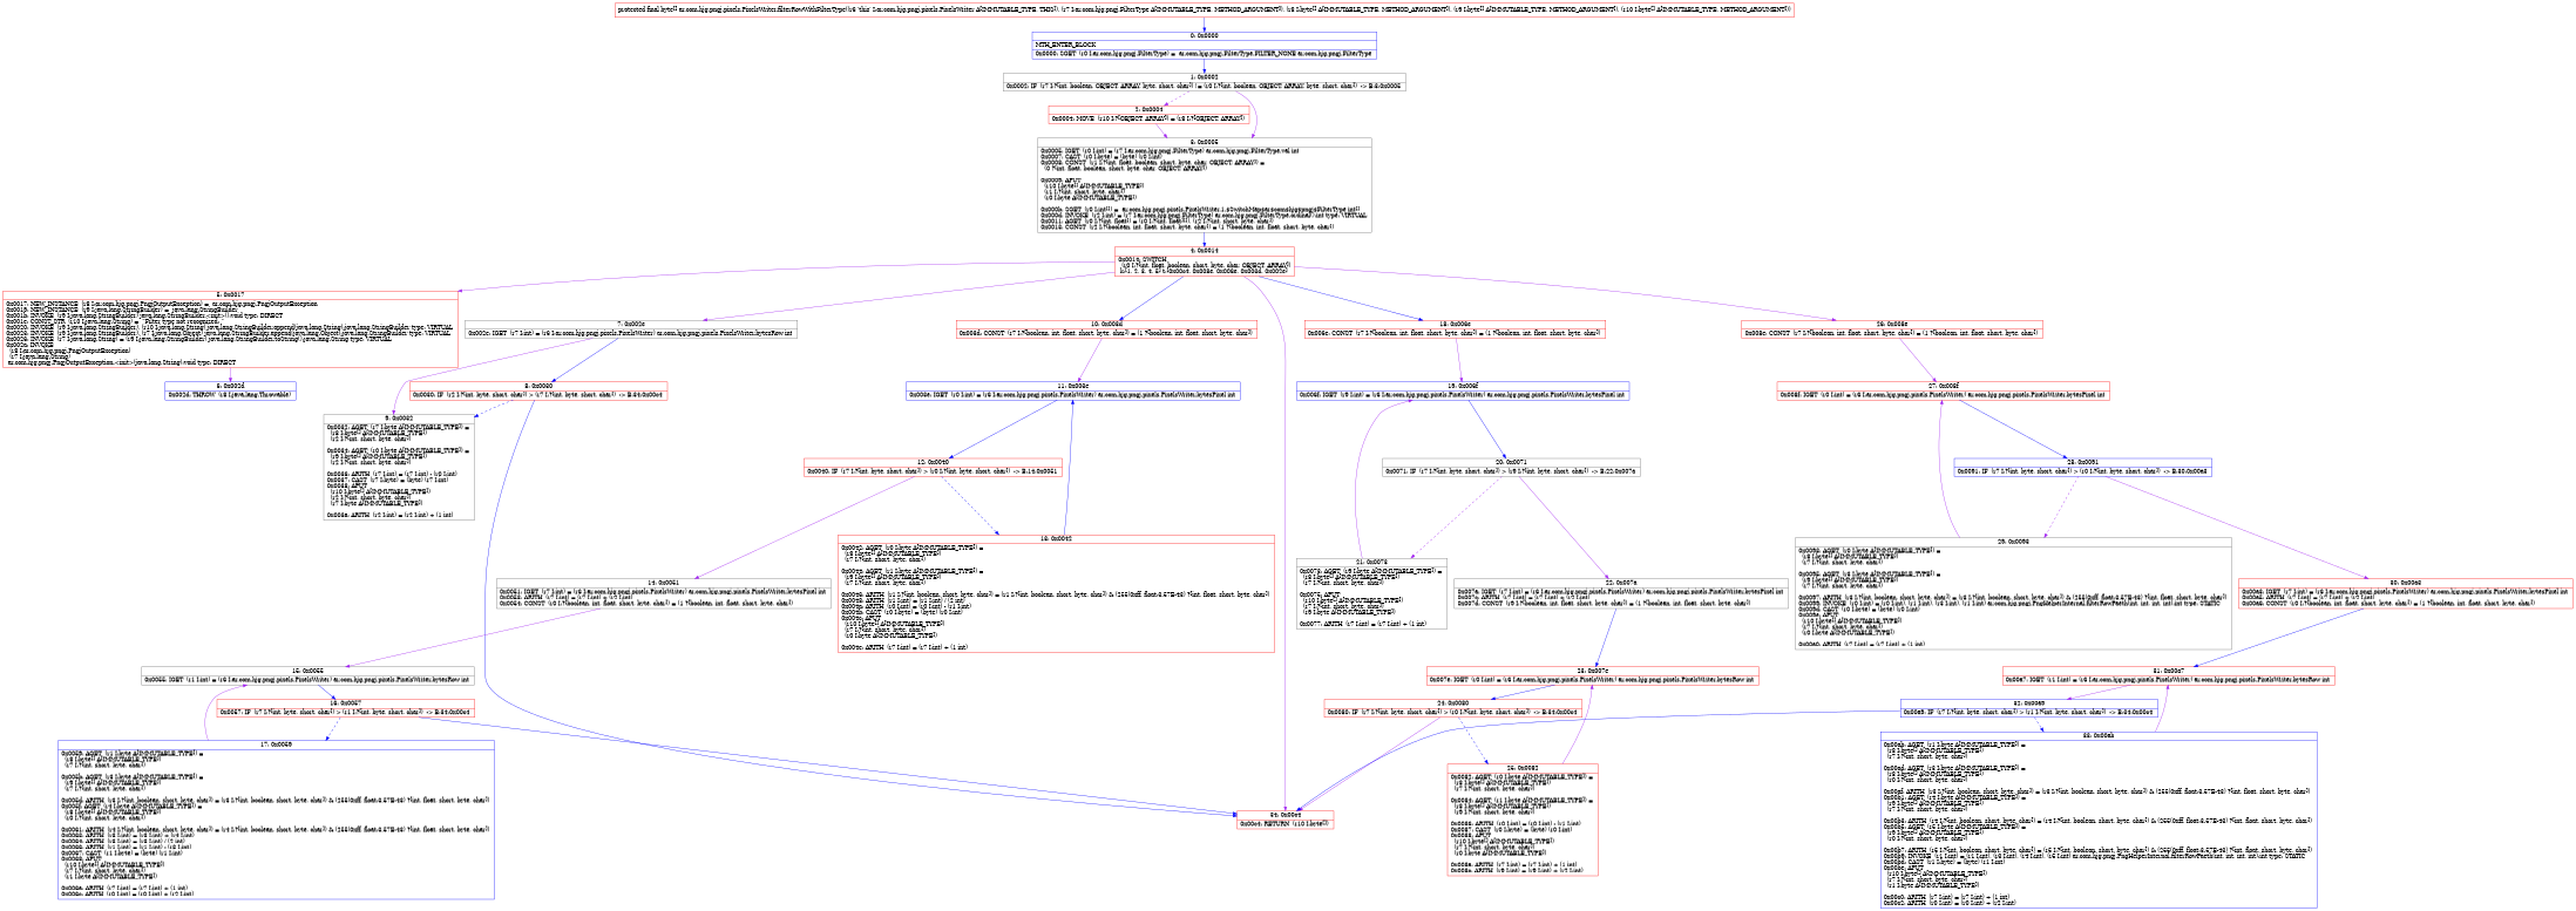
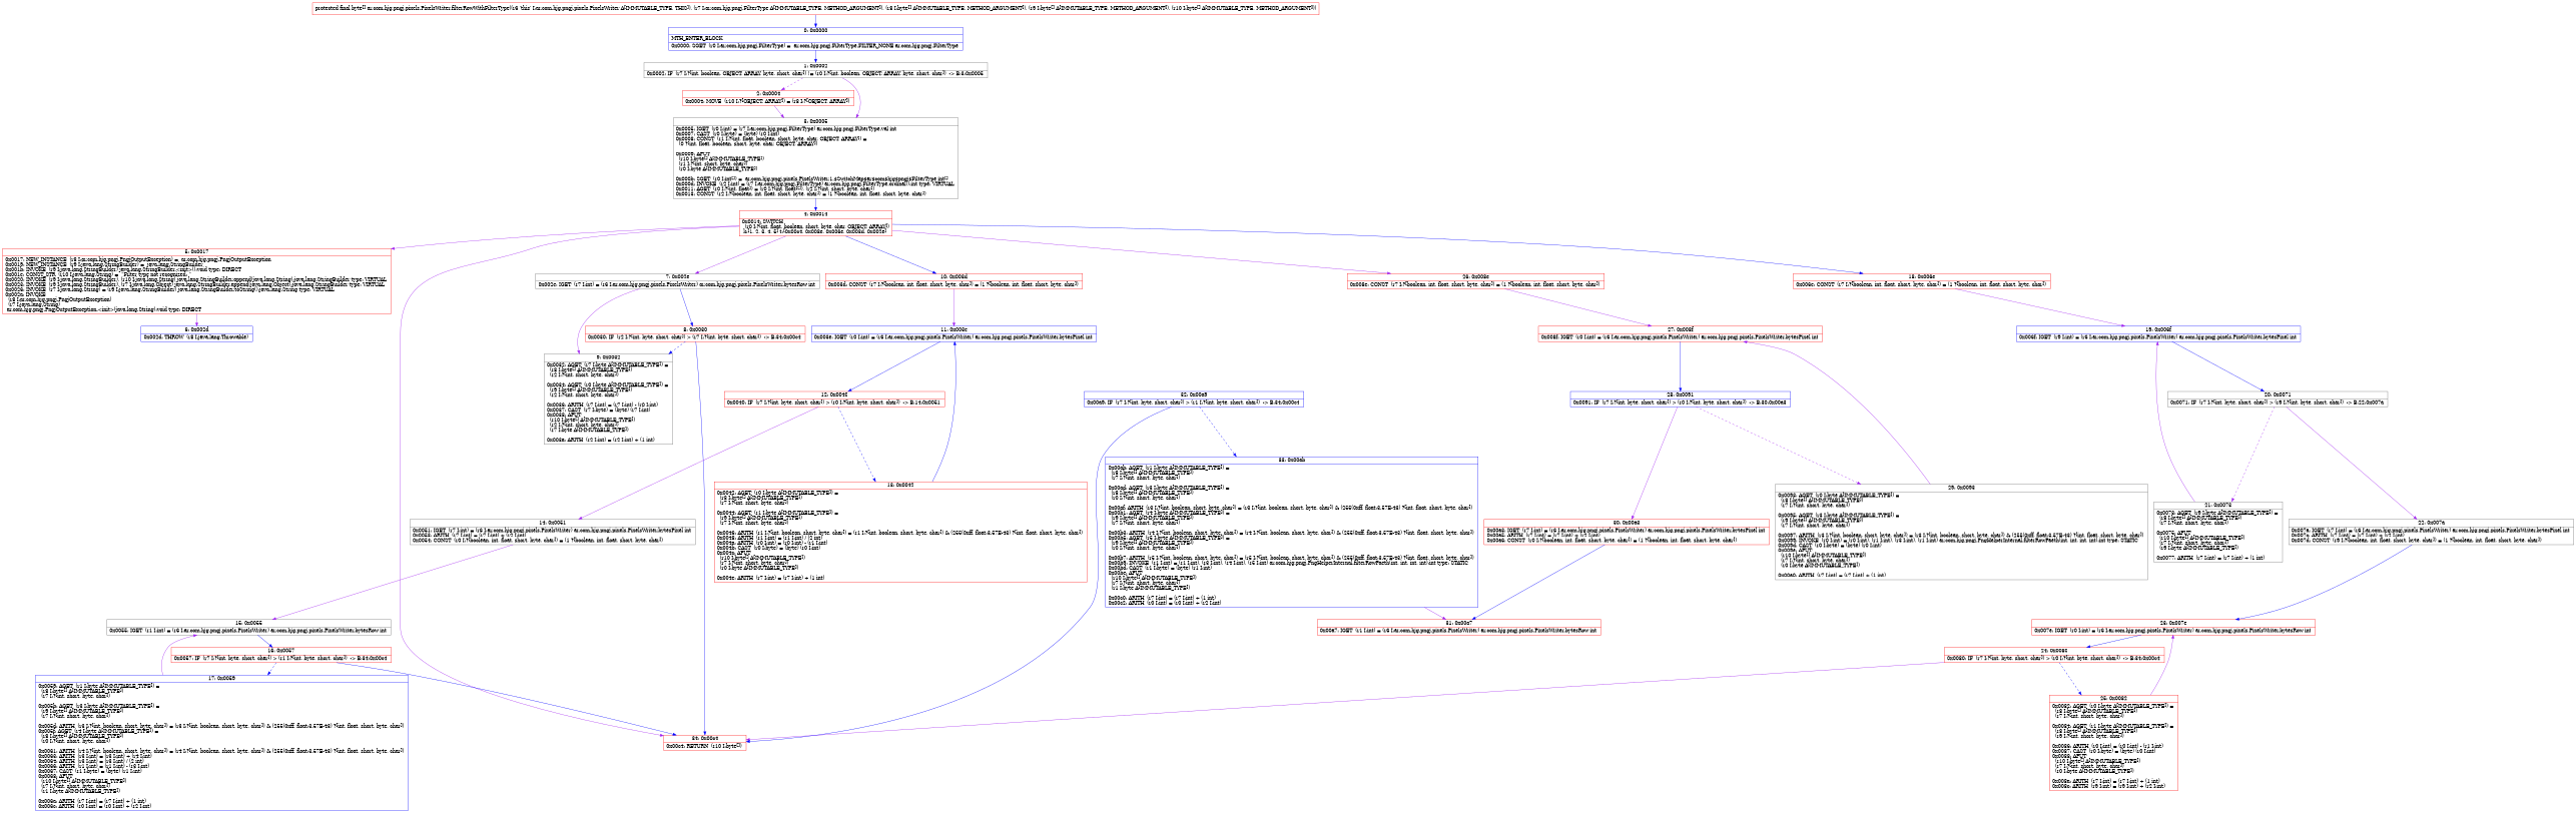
  digraph {
    node [color=red shape=record]
    edge [color=purple]
    n1 [color=blue label="{0\:\ 0x0000|MTH_ENTER_BLOCK\l|0x0000: SGET  (r0 I:ar.com.hjg.pngj.FilterType) =  ar.com.hjg.pngj.FilterType.FILTER_NONE ar.com.hjg.pngj.FilterType \l}"]
    n2 [color=gray40 label="{1\:\ 0x0002|0x0002: IF  (r7 I:?[int, boolean, OBJECT, ARRAY, byte, short, char]) != (r0 I:?[int, boolean, OBJECT, ARRAY, byte, short, char])  \-\> B:3:0x0005 \l}"]
    n3 [label="{2\:\ 0x0004|0x0004: MOVE  (r10 I:?[OBJECT, ARRAY]) = (r8 I:?[OBJECT, ARRAY]) \l}"]
    n4 [color=gray40 label="{3\:\ 0x0005|0x0005: IGET  (r0 I:int) = (r7 I:ar.com.hjg.pngj.FilterType) ar.com.hjg.pngj.FilterType.val int \l0x0007: CAST  (r0 I:byte) = (byte) (r0 I:int) \l0x0008: CONST  (r1 I:?[int, float, boolean, short, byte, char, OBJECT, ARRAY]) = \l  (0 ?[int, float, boolean, short, byte, char, OBJECT, ARRAY])\l \l0x0009: APUT  \l  (r10 I:byte[] A[IMMUTABLE_TYPE])\l  (r1 I:?[int, short, byte, char])\l  (r0 I:byte A[IMMUTABLE_TYPE])\l \l0x000b: SGET  (r0 I:int[]) =  ar.com.hjg.pngj.pixels.PixelsWriter.1.$SwitchMap$ar$com$hjg$pngj$FilterType int[] \l0x000d: INVOKE  (r2 I:int) = (r7 I:ar.com.hjg.pngj.FilterType) ar.com.hjg.pngj.FilterType.ordinal():int type: VIRTUAL \l0x0011: AGET  (r0 I:?[int, float]) = (r0 I:?[int, float][]), (r2 I:?[int, short, byte, char]) \l0x0013: CONST  (r2 I:?[boolean, int, float, short, byte, char]) = (1 ?[boolean, int, float, short, byte, char]) \l}"]
    n5 [label="{4\:\ 0x0014|0x0014: SWITCH  \l  (r0 I:?[int, float, boolean, short, byte, char, OBJECT, ARRAY])\l k:[1, 2, 3, 4, 5] t:[0x00c4, 0x008e, 0x006e, 0x003d, 0x002e] \l}"]
    n6 [label="{5\:\ 0x0017|0x0017: NEW_INSTANCE  (r8 I:ar.com.hjg.pngj.PngjOutputException) =  ar.com.hjg.pngj.PngjOutputException \l0x0019: NEW_INSTANCE  (r9 I:java.lang.StringBuilder) =  java.lang.StringBuilder \l0x001b: INVOKE  (r9 I:java.lang.StringBuilder) java.lang.StringBuilder.\<init\>():void type: DIRECT \l0x001e: CONST_STR  (r10 I:java.lang.String) =  \"Filter type not recognized: \" \l0x0020: INVOKE  (r9 I:java.lang.StringBuilder), (r10 I:java.lang.String) java.lang.StringBuilder.append(java.lang.String):java.lang.StringBuilder type: VIRTUAL \l0x0023: INVOKE  (r9 I:java.lang.StringBuilder), (r7 I:java.lang.Object) java.lang.StringBuilder.append(java.lang.Object):java.lang.StringBuilder type: VIRTUAL \l0x0026: INVOKE  (r7 I:java.lang.String) = (r9 I:java.lang.StringBuilder) java.lang.StringBuilder.toString():java.lang.String type: VIRTUAL \l0x002a: INVOKE  \l  (r8 I:ar.com.hjg.pngj.PngjOutputException)\l  (r7 I:java.lang.String)\l ar.com.hjg.pngj.PngjOutputException.\<init\>(java.lang.String):void type: DIRECT \l}"]
    n7 [color=gray40 label="{7\:\ 0x002e|0x002e: IGET  (r7 I:int) = (r6 I:ar.com.hjg.pngj.pixels.PixelsWriter) ar.com.hjg.pngj.pixels.PixelsWriter.bytesRow int \l}"]
    n8 [label="{10\:\ 0x003d|0x003d: CONST  (r7 I:?[boolean, int, float, short, byte, char]) = (1 ?[boolean, int, float, short, byte, char]) \l}"]
    n9 [label="{18\:\ 0x006e|0x006e: CONST  (r7 I:?[boolean, int, float, short, byte, char]) = (1 ?[boolean, int, float, short, byte, char]) \l}"]
    n10 [label="{26\:\ 0x008e|0x008e: CONST  (r7 I:?[boolean, int, float, short, byte, char]) = (1 ?[boolean, int, float, short, byte, char]) \l}"]
    n11 [label="{34\:\ 0x00c4|0x00c4: RETURN  (r10 I:byte[]) \l}"]
    n12 [color=blue label="{6\:\ 0x002d|0x002d: THROW  (r8 I:java.lang.Throwable) \l}"]
    n13 [label="{8\:\ 0x0030|0x0030: IF  (r2 I:?[int, byte, short, char]) \> (r7 I:?[int, byte, short, char])  \-\> B:34:0x00c4 \l}"]
    n14 [color=gray40 label="{9\:\ 0x0032|0x0032: AGET  (r7 I:byte A[IMMUTABLE_TYPE]) = \l  (r8 I:byte[] A[IMMUTABLE_TYPE])\l  (r2 I:?[int, short, byte, char])\l \l0x0034: AGET  (r0 I:byte A[IMMUTABLE_TYPE]) = \l  (r9 I:byte[] A[IMMUTABLE_TYPE])\l  (r2 I:?[int, short, byte, char])\l \l0x0036: ARITH  (r7 I:int) = (r7 I:int) \- (r0 I:int) \l0x0037: CAST  (r7 I:byte) = (byte) (r7 I:int) \l0x0038: APUT  \l  (r10 I:byte[] A[IMMUTABLE_TYPE])\l  (r2 I:?[int, short, byte, char])\l  (r7 I:byte A[IMMUTABLE_TYPE])\l \l0x003a: ARITH  (r2 I:int) = (r2 I:int) + (1 int) \l}"]
    n15 [color=blue label="{11\:\ 0x003e|0x003e: IGET  (r0 I:int) = (r6 I:ar.com.hjg.pngj.pixels.PixelsWriter) ar.com.hjg.pngj.pixels.PixelsWriter.bytesPixel int \l}"]
    n16 [color=blue label="{19\:\ 0x006f|0x006f: IGET  (r9 I:int) = (r6 I:ar.com.hjg.pngj.pixels.PixelsWriter) ar.com.hjg.pngj.pixels.PixelsWriter.bytesPixel int \l}"]
    n17 [label="{27\:\ 0x008f|0x008f: IGET  (r0 I:int) = (r6 I:ar.com.hjg.pngj.pixels.PixelsWriter) ar.com.hjg.pngj.pixels.PixelsWriter.bytesPixel int \l}"]
    n18 [label="{12\:\ 0x0040|0x0040: IF  (r7 I:?[int, byte, short, char]) \> (r0 I:?[int, byte, short, char])  \-\> B:14:0x0051 \l}"]
    n19 [label="{13\:\ 0x0042|0x0042: AGET  (r0 I:byte A[IMMUTABLE_TYPE]) = \l  (r8 I:byte[] A[IMMUTABLE_TYPE])\l  (r7 I:?[int, short, byte, char])\l \l0x0044: AGET  (r1 I:byte A[IMMUTABLE_TYPE]) = \l  (r9 I:byte[] A[IMMUTABLE_TYPE])\l  (r7 I:?[int, short, byte, char])\l \l0x0046: ARITH  (r1 I:?[int, boolean, short, byte, char]) = (r1 I:?[int, boolean, short, byte, char]) & (255(0xff, float:3.57E\-43) ?[int, float, short, byte, char]) \l0x0048: ARITH  (r1 I:int) = (r1 I:int) \/ (2 int) \l0x004a: ARITH  (r0 I:int) = (r0 I:int) \- (r1 I:int) \l0x004b: CAST  (r0 I:byte) = (byte) (r0 I:int) \l0x004c: APUT  \l  (r10 I:byte[] A[IMMUTABLE_TYPE])\l  (r7 I:?[int, short, byte, char])\l  (r0 I:byte A[IMMUTABLE_TYPE])\l \l0x004e: ARITH  (r7 I:int) = (r7 I:int) + (1 int) \l}"]
    n20 [color=gray40 label="{14\:\ 0x0051|0x0051: IGET  (r7 I:int) = (r6 I:ar.com.hjg.pngj.pixels.PixelsWriter) ar.com.hjg.pngj.pixels.PixelsWriter.bytesPixel int \l0x0053: ARITH  (r7 I:int) = (r7 I:int) + (r2 I:int) \l0x0054: CONST  (r0 I:?[boolean, int, float, short, byte, char]) = (1 ?[boolean, int, float, short, byte, char]) \l}"]
    n21 [color=gray40 label="{15\:\ 0x0055|0x0055: IGET  (r1 I:int) = (r6 I:ar.com.hjg.pngj.pixels.PixelsWriter) ar.com.hjg.pngj.pixels.PixelsWriter.bytesRow int \l}"]
    n22 [label="{16\:\ 0x0057|0x0057: IF  (r7 I:?[int, byte, short, char]) \> (r1 I:?[int, byte, short, char])  \-\> B:34:0x00c4 \l}"]
    n23 [color=blue label="{17\:\ 0x0059|0x0059: AGET  (r1 I:byte A[IMMUTABLE_TYPE]) = \l  (r8 I:byte[] A[IMMUTABLE_TYPE])\l  (r7 I:?[int, short, byte, char])\l \l0x005b: AGET  (r3 I:byte A[IMMUTABLE_TYPE]) = \l  (r9 I:byte[] A[IMMUTABLE_TYPE])\l  (r7 I:?[int, short, byte, char])\l \l0x005d: ARITH  (r3 I:?[int, boolean, short, byte, char]) = (r3 I:?[int, boolean, short, byte, char]) & (255(0xff, float:3.57E\-43) ?[int, float, short, byte, char]) \l0x005f: AGET  (r4 I:byte A[IMMUTABLE_TYPE]) = \l  (r8 I:byte[] A[IMMUTABLE_TYPE])\l  (r0 I:?[int, short, byte, char])\l \l0x0061: ARITH  (r4 I:?[int, boolean, short, byte, char]) = (r4 I:?[int, boolean, short, byte, char]) & (255(0xff, float:3.57E\-43) ?[int, float, short, byte, char]) \l0x0063: ARITH  (r3 I:int) = (r3 I:int) + (r4 I:int) \l0x0064: ARITH  (r3 I:int) = (r3 I:int) \/ (2 int) \l0x0066: ARITH  (r1 I:int) = (r1 I:int) \- (r3 I:int) \l0x0067: CAST  (r1 I:byte) = (byte) (r1 I:int) \l0x0068: APUT  \l  (r10 I:byte[] A[IMMUTABLE_TYPE])\l  (r7 I:?[int, short, byte, char])\l  (r1 I:byte A[IMMUTABLE_TYPE])\l \l0x006a: ARITH  (r7 I:int) = (r7 I:int) + (1 int) \l0x006c: ARITH  (r0 I:int) = (r0 I:int) + (r2 I:int) \l}"]
    n24 [color=gray40 label="{20\:\ 0x0071|0x0071: IF  (r7 I:?[int, byte, short, char]) \> (r9 I:?[int, byte, short, char])  \-\> B:22:0x007a \l}"]
    n25 [color=gray40 label="{21\:\ 0x0073|0x0073: AGET  (r9 I:byte A[IMMUTABLE_TYPE]) = \l  (r8 I:byte[] A[IMMUTABLE_TYPE])\l  (r7 I:?[int, short, byte, char])\l \l0x0075: APUT  \l  (r10 I:byte[] A[IMMUTABLE_TYPE])\l  (r7 I:?[int, short, byte, char])\l  (r9 I:byte A[IMMUTABLE_TYPE])\l \l0x0077: ARITH  (r7 I:int) = (r7 I:int) + (1 int) \l}"]
    n26 [color=gray40 label="{22\:\ 0x007a|0x007a: IGET  (r7 I:int) = (r6 I:ar.com.hjg.pngj.pixels.PixelsWriter) ar.com.hjg.pngj.pixels.PixelsWriter.bytesPixel int \l0x007c: ARITH  (r7 I:int) = (r7 I:int) + (r2 I:int) \l0x007d: CONST  (r9 I:?[boolean, int, float, short, byte, char]) = (1 ?[boolean, int, float, short, byte, char]) \l}"]
    n27 [label="{23\:\ 0x007e|0x007e: IGET  (r0 I:int) = (r6 I:ar.com.hjg.pngj.pixels.PixelsWriter) ar.com.hjg.pngj.pixels.PixelsWriter.bytesRow int \l}"]
    n28 [label="{24\:\ 0x0080|0x0080: IF  (r7 I:?[int, byte, short, char]) \> (r0 I:?[int, byte, short, char])  \-\> B:34:0x00c4 \l}"]
    n29 [label="{25\:\ 0x0082|0x0082: AGET  (r0 I:byte A[IMMUTABLE_TYPE]) = \l  (r8 I:byte[] A[IMMUTABLE_TYPE])\l  (r7 I:?[int, short, byte, char])\l \l0x0084: AGET  (r1 I:byte A[IMMUTABLE_TYPE]) = \l  (r8 I:byte[] A[IMMUTABLE_TYPE])\l  (r9 I:?[int, short, byte, char])\l \l0x0086: ARITH  (r0 I:int) = (r0 I:int) \- (r1 I:int) \l0x0087: CAST  (r0 I:byte) = (byte) (r0 I:int) \l0x0088: APUT  \l  (r10 I:byte[] A[IMMUTABLE_TYPE])\l  (r7 I:?[int, short, byte, char])\l  (r0 I:byte A[IMMUTABLE_TYPE])\l \l0x008a: ARITH  (r7 I:int) = (r7 I:int) + (1 int) \l0x008c: ARITH  (r9 I:int) = (r9 I:int) + (r2 I:int) \l}"]
    n30 [color=blue label="{28\:\ 0x0091|0x0091: IF  (r7 I:?[int, byte, short, char]) \> (r0 I:?[int, byte, short, char])  \-\> B:30:0x00a3 \l}"]
    n31 [color=gray40 label="{29\:\ 0x0093|0x0093: AGET  (r0 I:byte A[IMMUTABLE_TYPE]) = \l  (r8 I:byte[] A[IMMUTABLE_TYPE])\l  (r7 I:?[int, short, byte, char])\l \l0x0095: AGET  (r3 I:byte A[IMMUTABLE_TYPE]) = \l  (r9 I:byte[] A[IMMUTABLE_TYPE])\l  (r7 I:?[int, short, byte, char])\l \l0x0097: ARITH  (r3 I:?[int, boolean, short, byte, char]) = (r3 I:?[int, boolean, short, byte, char]) & (255(0xff, float:3.57E\-43) ?[int, float, short, byte, char]) \l0x0099: INVOKE  (r0 I:int) = (r0 I:int), (r1 I:int), (r3 I:int), (r1 I:int) ar.com.hjg.pngj.PngHelperInternal.filterRowPaeth(int, int, int, int):int type: STATIC \l0x009d: CAST  (r0 I:byte) = (byte) (r0 I:int) \l0x009e: APUT  \l  (r10 I:byte[] A[IMMUTABLE_TYPE])\l  (r7 I:?[int, short, byte, char])\l  (r0 I:byte A[IMMUTABLE_TYPE])\l \l0x00a0: ARITH  (r7 I:int) = (r7 I:int) + (1 int) \l}"]
    n32 [label="{30\:\ 0x00a3|0x00a3: IGET  (r7 I:int) = (r6 I:ar.com.hjg.pngj.pixels.PixelsWriter) ar.com.hjg.pngj.pixels.PixelsWriter.bytesPixel int \l0x00a5: ARITH  (r7 I:int) = (r7 I:int) + (r2 I:int) \l0x00a6: CONST  (r0 I:?[boolean, int, float, short, byte, char]) = (1 ?[boolean, int, float, short, byte, char]) \l}"]
    n33 [label="{31\:\ 0x00a7|0x00a7: IGET  (r1 I:int) = (r6 I:ar.com.hjg.pngj.pixels.PixelsWriter) ar.com.hjg.pngj.pixels.PixelsWriter.bytesRow int \l}"]
    n34 [color=blue label="{32\:\ 0x00a9|0x00a9: IF  (r7 I:?[int, byte, short, char]) \> (r1 I:?[int, byte, short, char])  \-\> B:34:0x00c4 \l}"]
    n35 [color=blue label="{33\:\ 0x00ab|0x00ab: AGET  (r1 I:byte A[IMMUTABLE_TYPE]) = \l  (r8 I:byte[] A[IMMUTABLE_TYPE])\l  (r7 I:?[int, short, byte, char])\l \l0x00ad: AGET  (r3 I:byte A[IMMUTABLE_TYPE]) = \l  (r8 I:byte[] A[IMMUTABLE_TYPE])\l  (r0 I:?[int, short, byte, char])\l \l0x00af: ARITH  (r3 I:?[int, boolean, short, byte, char]) = (r3 I:?[int, boolean, short, byte, char]) & (255(0xff, float:3.57E\-43) ?[int, float, short, byte, char]) \l0x00b1: AGET  (r4 I:byte A[IMMUTABLE_TYPE]) = \l  (r9 I:byte[] A[IMMUTABLE_TYPE])\l  (r7 I:?[int, short, byte, char])\l \l0x00b3: ARITH  (r4 I:?[int, boolean, short, byte, char]) = (r4 I:?[int, boolean, short, byte, char]) & (255(0xff, float:3.57E\-43) ?[int, float, short, byte, char]) \l0x00b5: AGET  (r5 I:byte A[IMMUTABLE_TYPE]) = \l  (r9 I:byte[] A[IMMUTABLE_TYPE])\l  (r0 I:?[int, short, byte, char])\l \l0x00b7: ARITH  (r5 I:?[int, boolean, short, byte, char]) = (r5 I:?[int, boolean, short, byte, char]) & (255(0xff, float:3.57E\-43) ?[int, float, short, byte, char]) \l0x00b9: INVOKE  (r1 I:int) = (r1 I:int), (r3 I:int), (r4 I:int), (r5 I:int) ar.com.hjg.pngj.PngHelperInternal.filterRowPaeth(int, int, int, int):int type: STATIC \l0x00bd: CAST  (r1 I:byte) = (byte) (r1 I:int) \l0x00be: APUT  \l  (r10 I:byte[] A[IMMUTABLE_TYPE])\l  (r7 I:?[int, short, byte, char])\l  (r1 I:byte A[IMMUTABLE_TYPE])\l \l0x00c0: ARITH  (r7 I:int) = (r7 I:int) + (1 int) \l0x00c2: ARITH  (r0 I:int) = (r0 I:int) + (r2 I:int) \l}"]
    n36 [label="{protected final byte[] ar.com.hjg.pngj.pixels.PixelsWriter.filterRowWithFilterType((r6 'this' I:ar.com.hjg.pngj.pixels.PixelsWriter A[IMMUTABLE_TYPE, THIS]), (r7 I:ar.com.hjg.pngj.FilterType A[IMMUTABLE_TYPE, METHOD_ARGUMENT]), (r8 I:byte[] A[IMMUTABLE_TYPE, METHOD_ARGUMENT]), (r9 I:byte[] A[IMMUTABLE_TYPE, METHOD_ARGUMENT]), (r10 I:byte[] A[IMMUTABLE_TYPE, METHOD_ARGUMENT])) }"]
    n1 -> n2 [color=blue]
    n2 -> n3 [style=dashed]
    n2 -> n4
    n3 -> n4
    n4 -> n5 [color=blue]
    n5 -> n6
    n5 -> n7
    n5 -> n8 [color=blue]
    n5 -> n9 [color=blue]
    n5 -> n10
    n5 -> n11
    n6 -> n12
    n7 -> n13 [color=blue]
    n7 -> n14
    n8 -> n15
    n9 -> n16
    n10 -> n17
    n13 -> n11 [color=blue]
    n13 -> n14 [color=blue style=dashed]
    n15 -> n18 [color=blue]
    n16 -> n24 [color=blue]
    n17 -> n30 [color=blue]
    n18 -> n19 [color=blue style=dashed]
    n18 -> n20
    n19 -> n15 [color=blue]
    n20 -> n21
    n21 -> n22 [color=blue]
    n22 -> n11 [color=blue]
    n22 -> n23 [color=blue style=dashed]
    n23 -> n21
    n24 -> n25 [style=dashed]
    n24 -> n26
    n25 -> n16
    n26 -> n27 [color=blue]
    n27 -> n28 [color=blue]
    n28 -> n11
    n28 -> n29 [color=blue style=dashed]
    n29 -> n27
    n30 -> n31 [style=dashed]
    n30 -> n32
    n31 -> n17
    n32 -> n33 [color=blue]
-   n33 -> n34
    n34 -> n11 [color=blue]
    n34 -> n35 [color=blue style=dashed]
    n35 -> n33
    n36 -> n1 [color=blue]
  }
